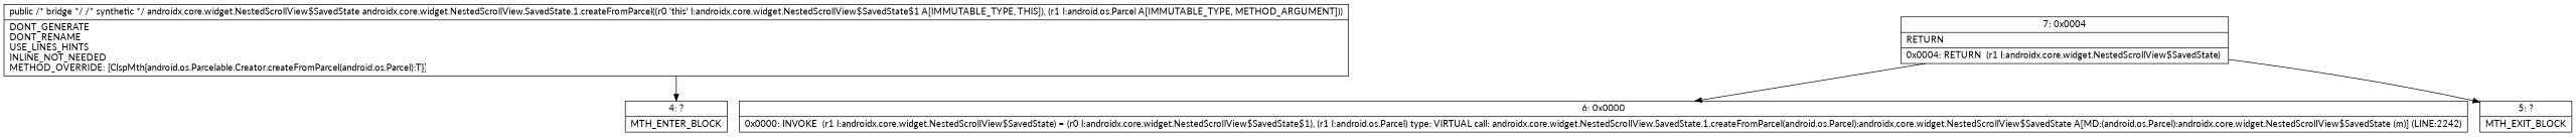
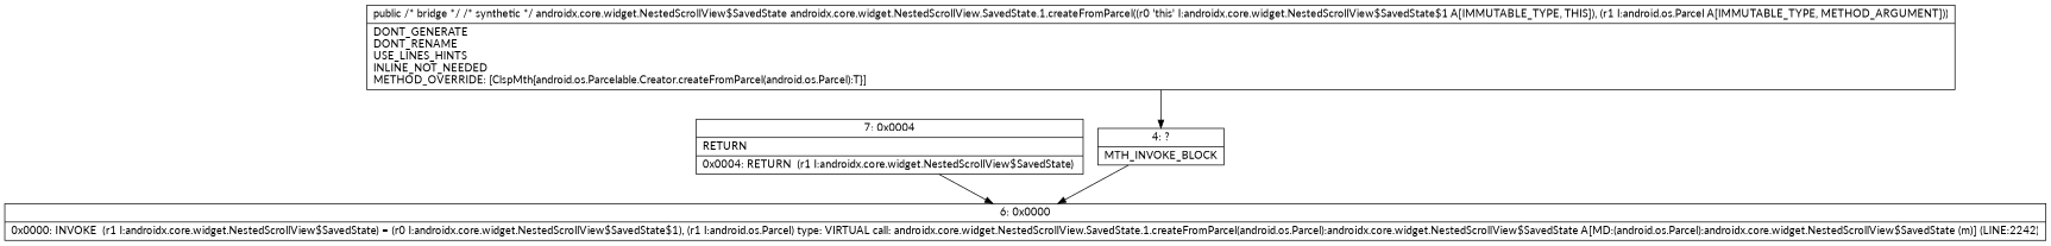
  digraph {
    fontname=Lato
    node [fontname=Lato shape=record]
    edge [fontname=Lato]
-   n1 [label="{4\:\ ?|MTH_ENTER_BLOCK\l}"]
+   n1 [label="{4\:\ ?|MTH_INVOKE_BLOCK\l}"]
    n2 [label="{6\:\ 0x0000|0x0000: INVOKE  (r1 I:androidx.core.widget.NestedScrollView$SavedState) = (r0 I:androidx.core.widget.NestedScrollView$SavedState$1), (r1 I:android.os.Parcel) type: VIRTUAL call: androidx.core.widget.NestedScrollView.SavedState.1.createFromParcel(android.os.Parcel):androidx.core.widget.NestedScrollView$SavedState A[MD:(android.os.Parcel):androidx.core.widget.NestedScrollView$SavedState (m)] (LINE:2242)\l}"]
    n3 [label="{7\:\ 0x0004|RETURN\l|0x0004: RETURN  (r1 I:androidx.core.widget.NestedScrollView$SavedState) \l}"]
-   n4 [label="{5\:\ ?|MTH_EXIT_BLOCK\l}"]
    n5 [label="{public \/* bridge *\/ \/* synthetic *\/ androidx.core.widget.NestedScrollView$SavedState androidx.core.widget.NestedScrollView.SavedState.1.createFromParcel((r0 'this' I:androidx.core.widget.NestedScrollView$SavedState$1 A[IMMUTABLE_TYPE, THIS]), (r1 I:android.os.Parcel A[IMMUTABLE_TYPE, METHOD_ARGUMENT]))  | DONT_GENERATE\lDONT_RENAME\lUSE_LINES_HINTS\lINLINE_NOT_NEEDED\lMETHOD_OVERRIDE: [ClspMth\{android.os.Parcelable.Creator.createFromParcel(android.os.Parcel):T\}]\l}"]
+   n1 -> n2
    n3 -> n2
-   n3 -> n4
    n5 -> n1
  }
